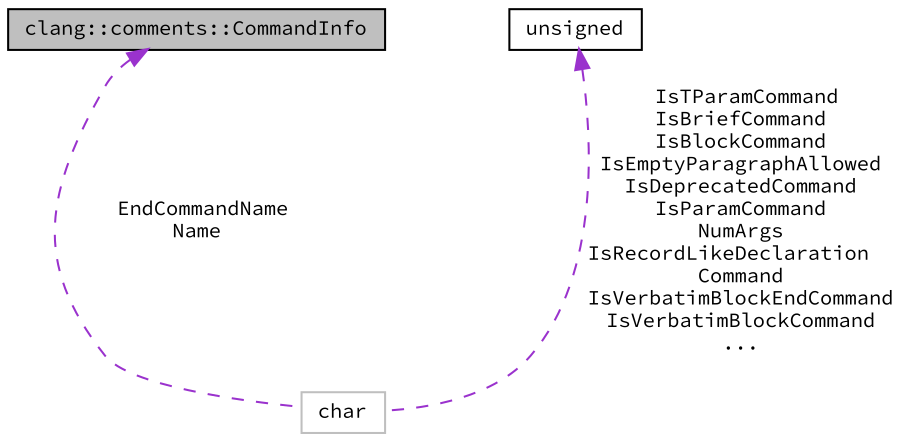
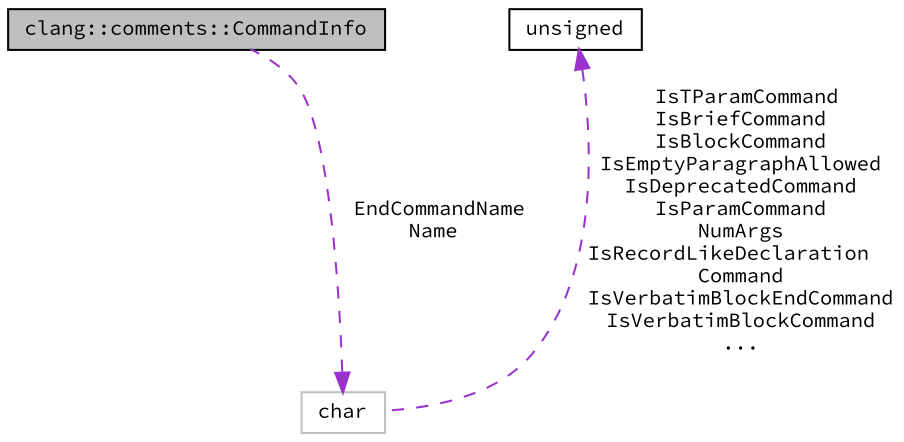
  digraph {
    fontname="Source Code Pro"
    node [color=black fontname="Source Code Pro" fontsize=10 shape=record]
    edge [color=darkorchid3 dir=back fontname="Source Code Pro" fontsize=10 labelfontname=Helvetica labelfontsize=10 style=dashed]
    n1 [fillcolor=grey75 fontcolor=black height=0.2 label="clang::comments::CommandInfo" style=filled width=0.4]
    n2 [color=grey75 height=0.2 label=char width=0.4]
    n3 [height=0.2 label=unsigned width=0.4]
-   n1 -> n2 [label=" EndCommandName\nName"]
+   n2 -> n1 [label=" EndCommandName\nName"]
    n3 -> n2 [label=" IsTParamCommand\nIsBriefCommand\nIsBlockCommand\nIsEmptyParagraphAllowed\nIsDeprecatedCommand\nIsParamCommand\nNumArgs\nIsRecordLikeDeclaration\lCommand\nIsVerbatimBlockEndCommand\nIsVerbatimBlockCommand\n..."]
  }
